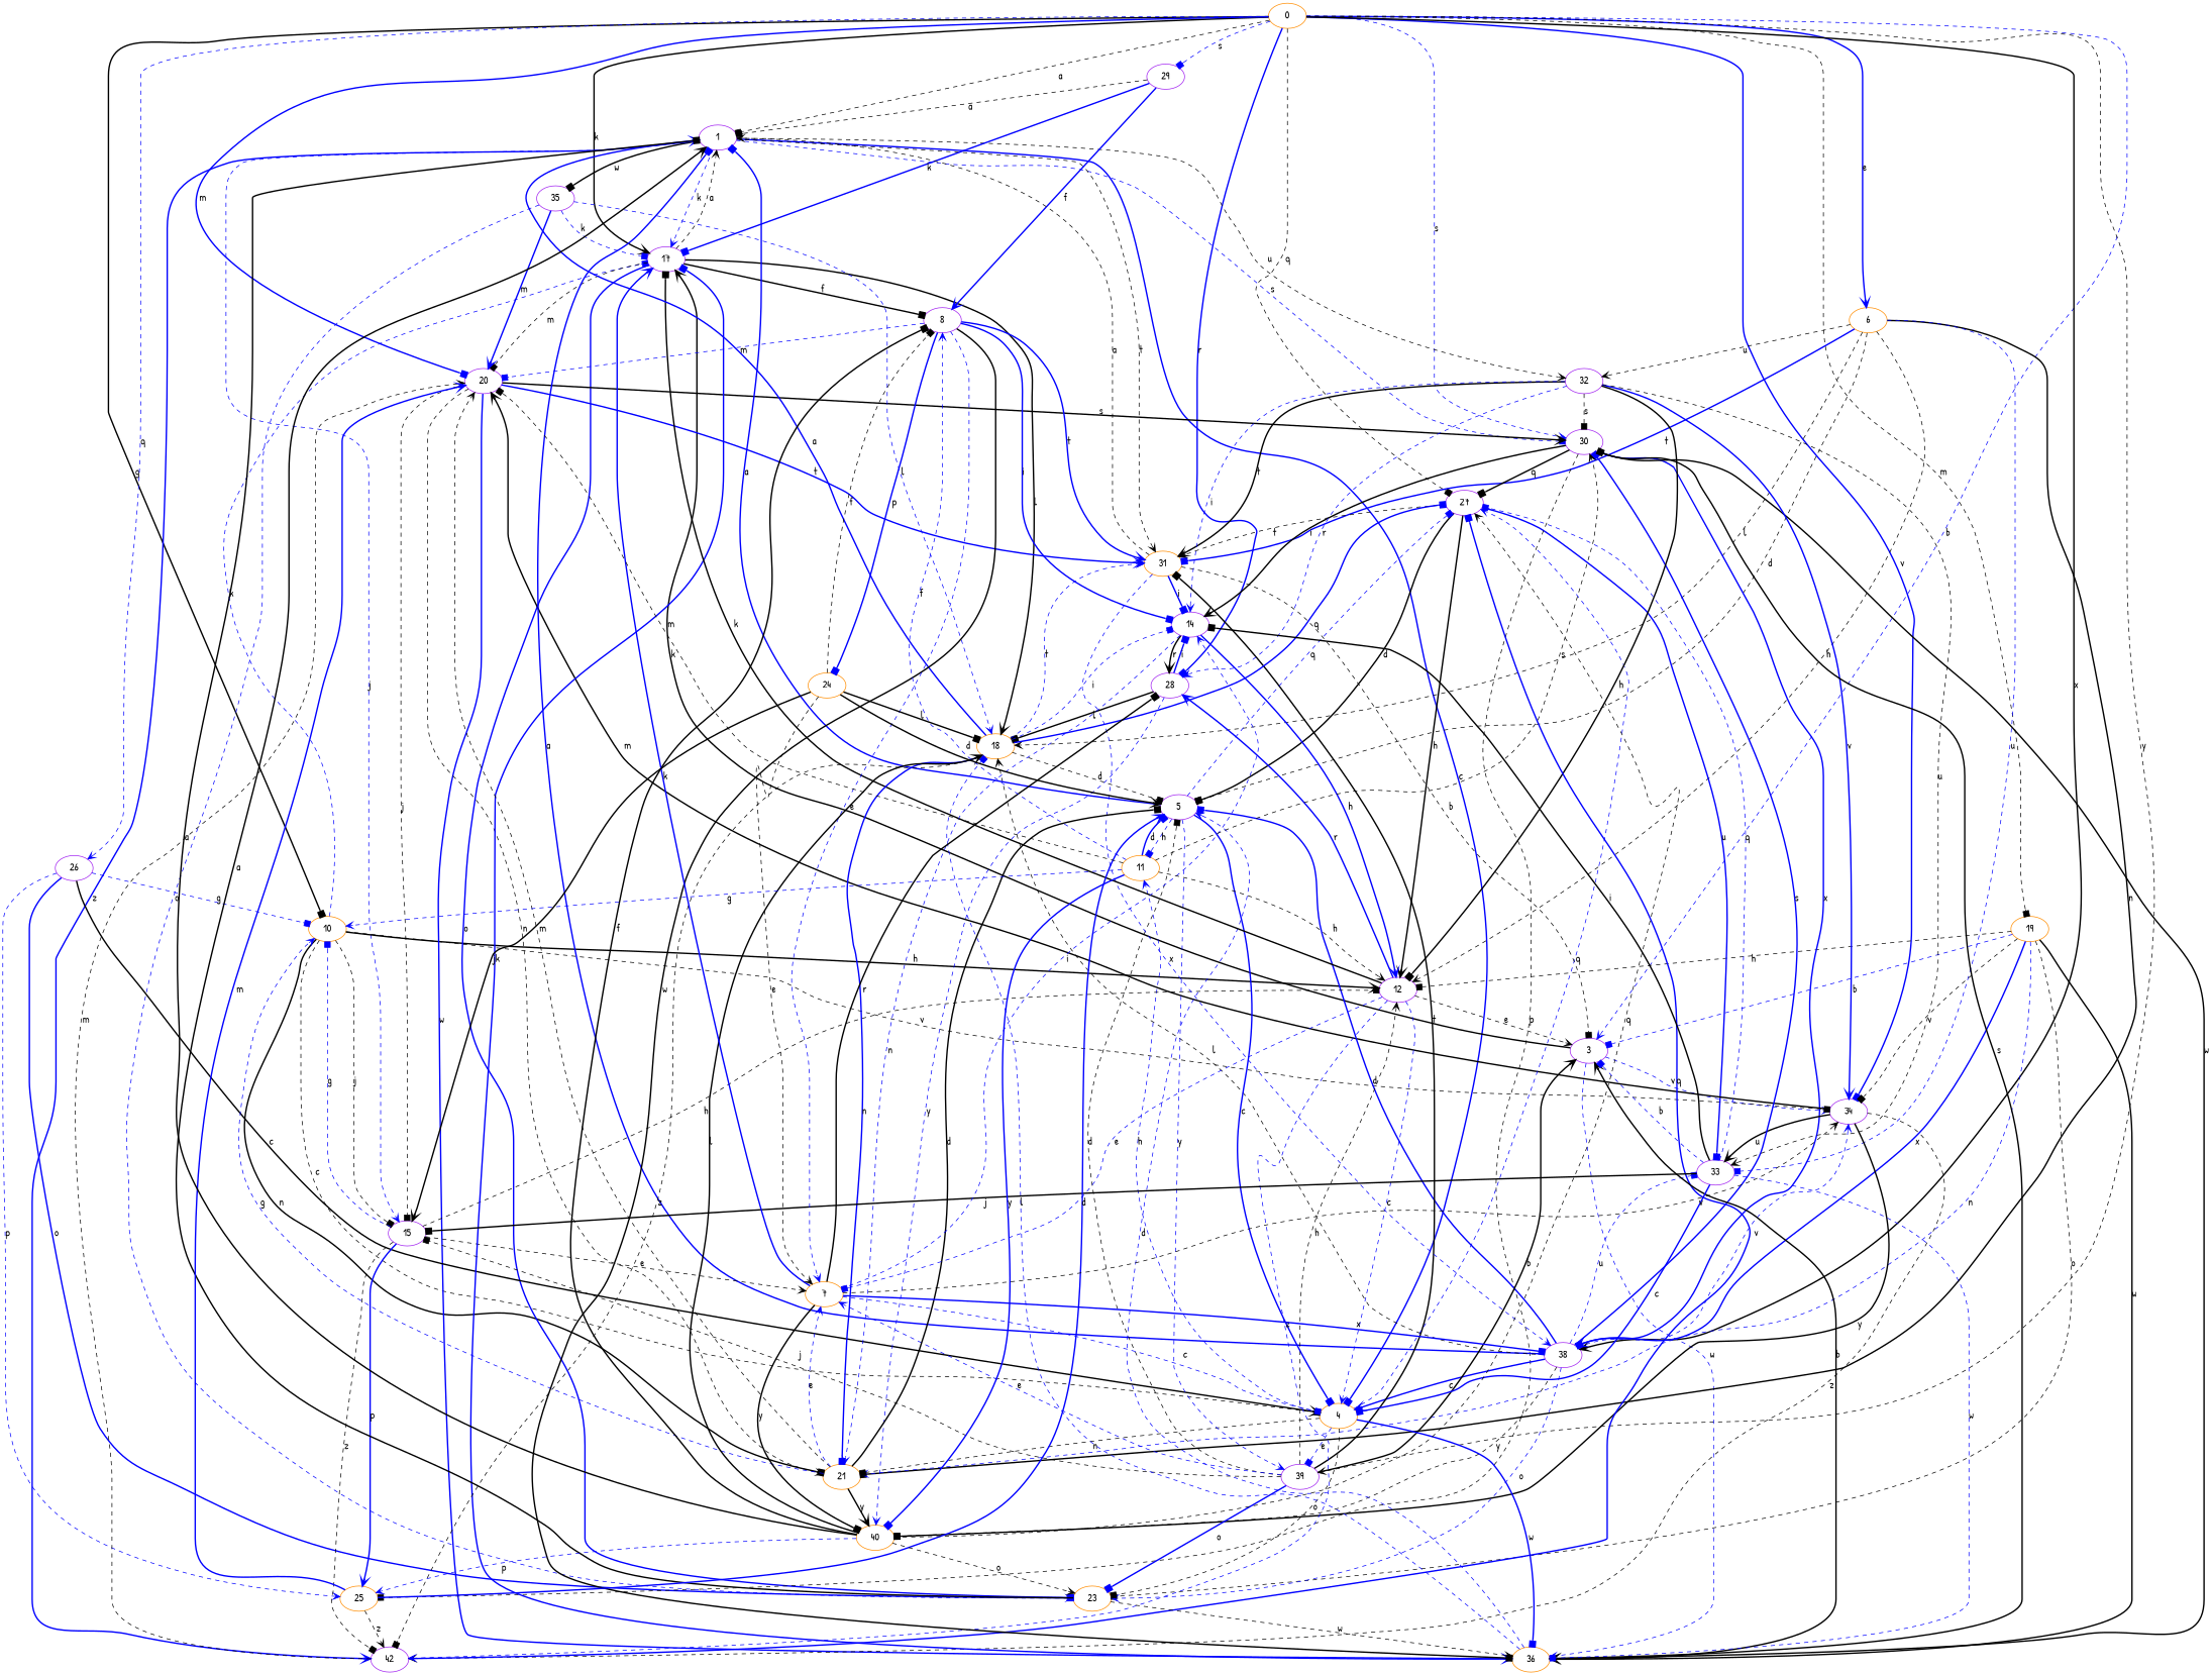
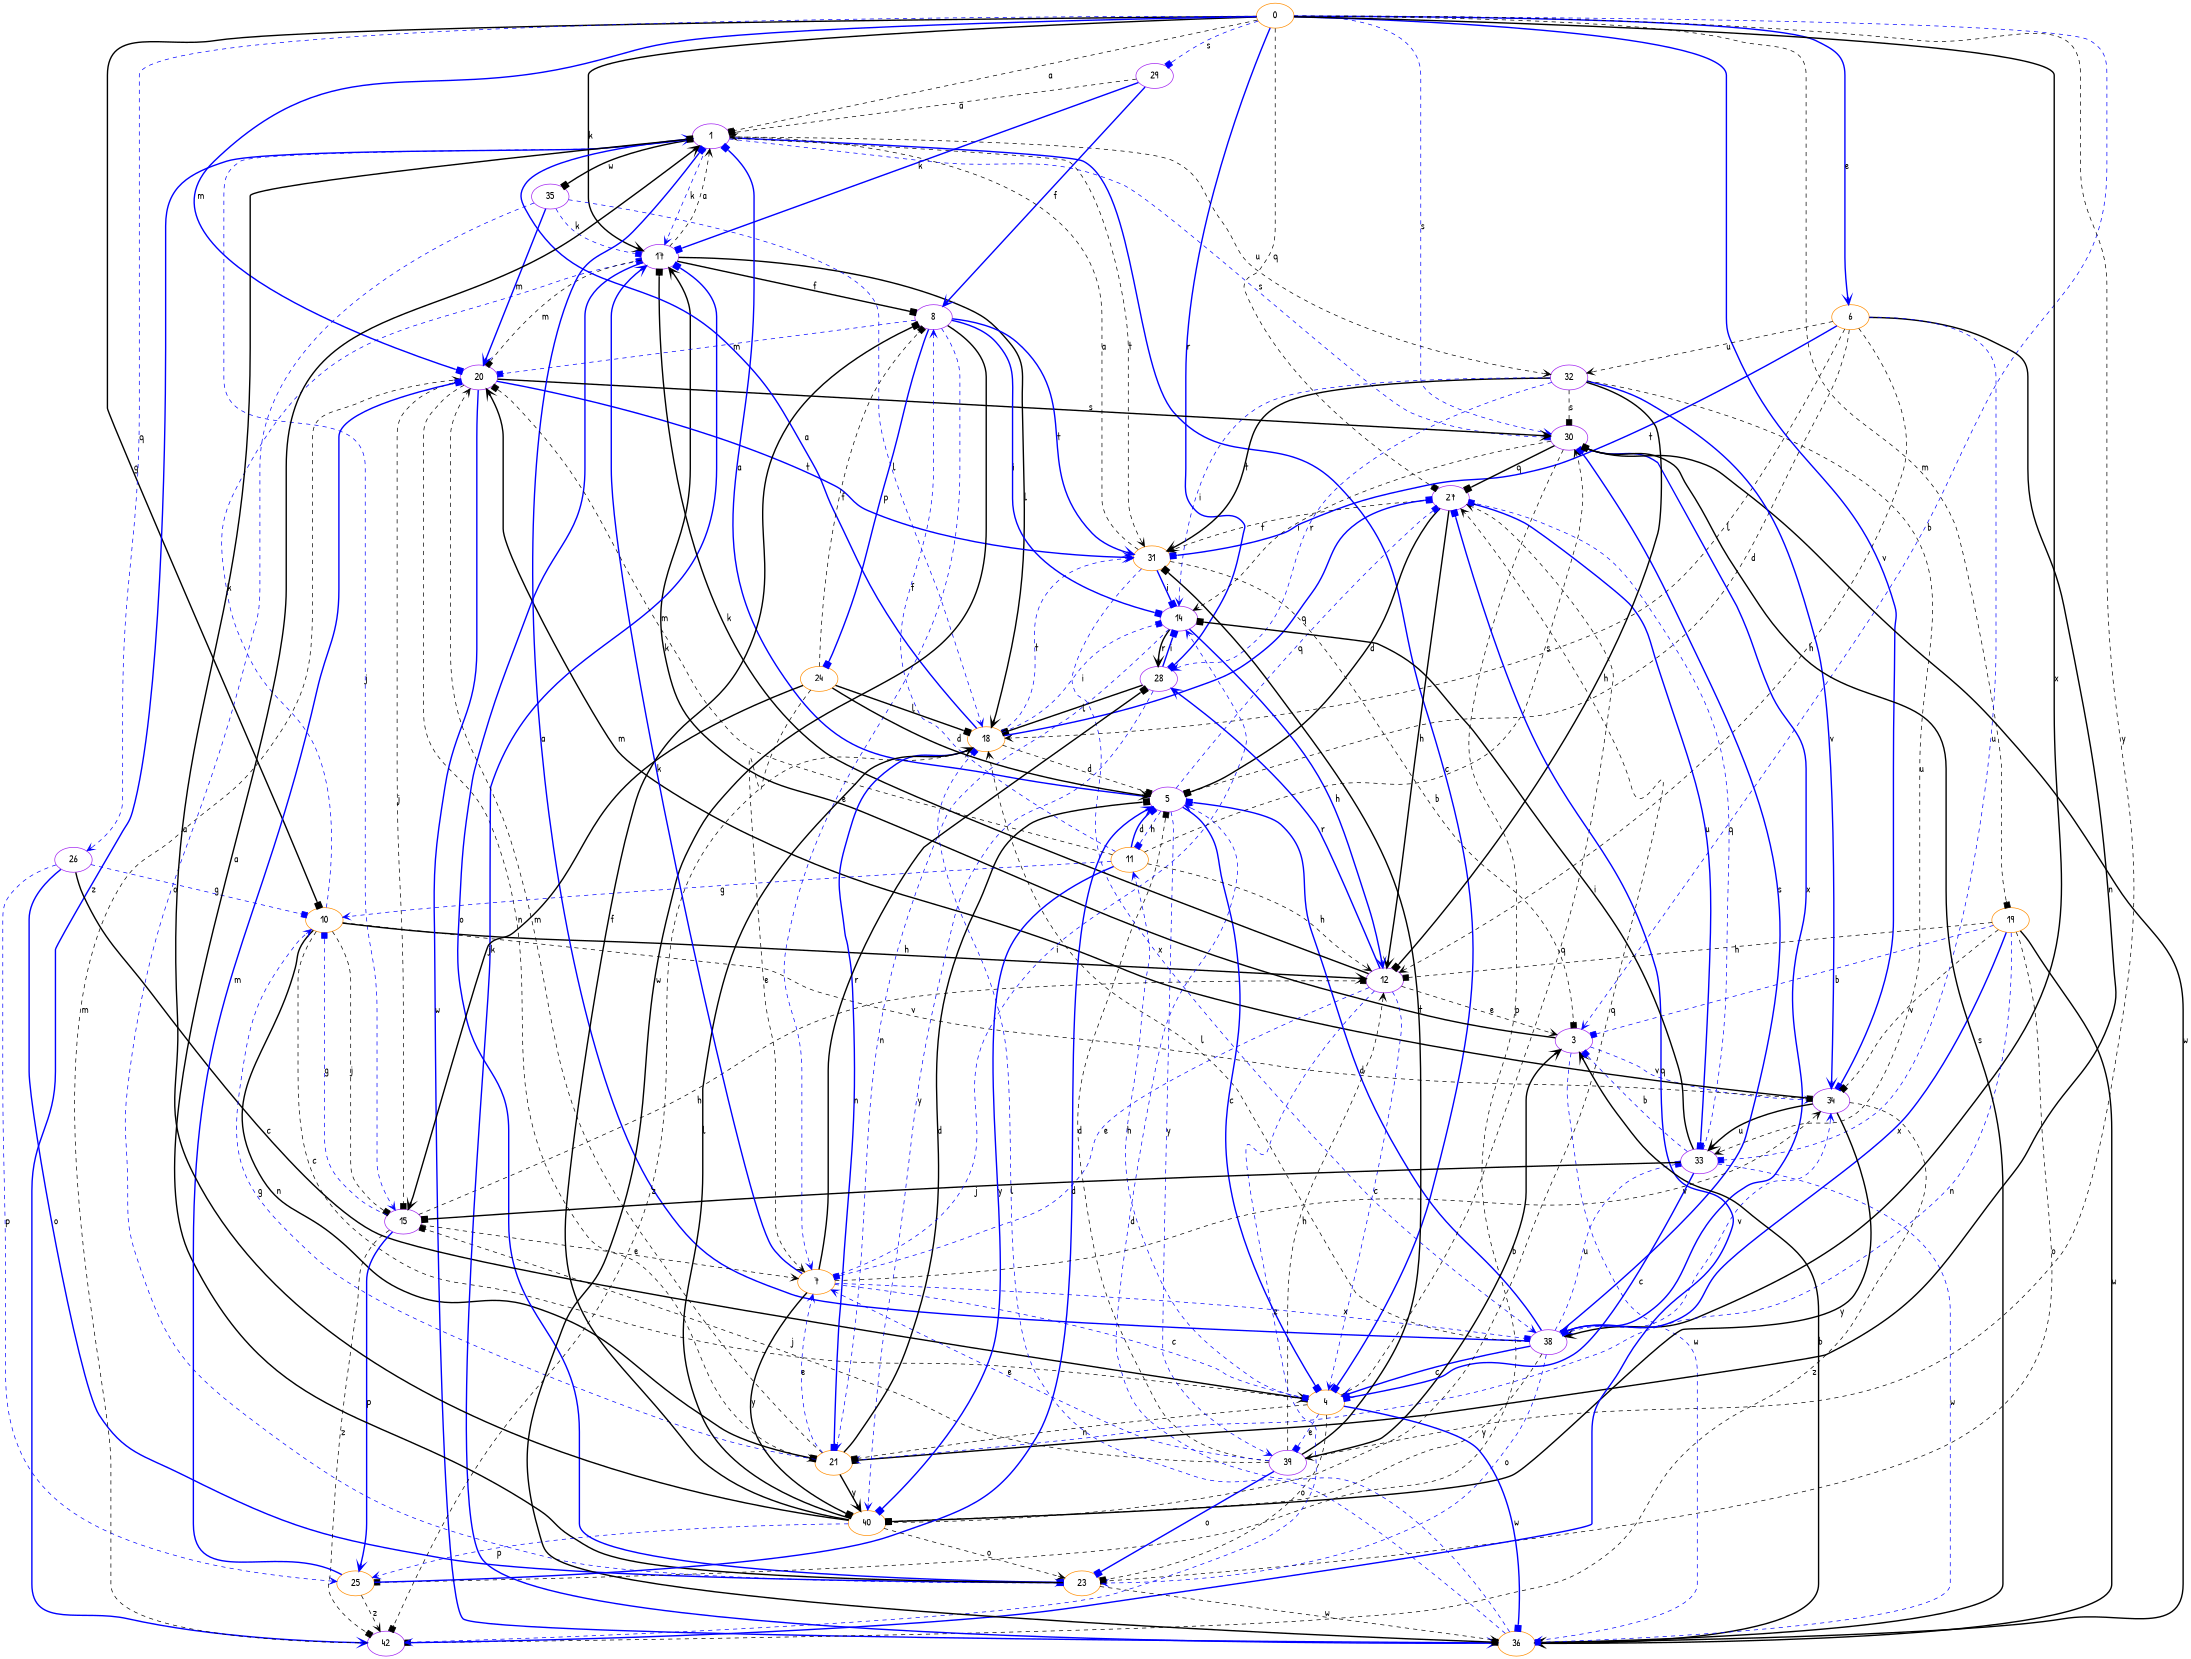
  strict digraph {
    fontname="Patrick Hand"
    node [color=purple fontname="Patrick Hand"]
    edge [arrowhead=box color=blue fontname="Patrick Hand" style=dashed]
    0 [color=darkorange]
    1
    3
    6 [color=darkorange]
    10 [color=darkorange]
    17
    19 [color=darkorange]
    20
    26
    27
    28
    29
    30
    34
    38
    39
    4 [color=darkorange]
    15
    31 [color=darkorange]
    32
    35
    42
    36 [color=darkorange]
    21 [color=darkorange]
    5
    12
    18 [color=darkorange]
    33
    23 [color=darkorange]
    8
    25 [color=darkorange]
    14
    40 [color=darkorange]
    7 [color=darkorange]
    11 [color=darkorange]
    24 [color=darkorange]
    0 -> 1 [color=black label=a]
    0 -> 3 [arrowhead=vee label=b]
    0 -> 6 [arrowhead=vee label=e style=bold]
    0 -> 10 [color=black label=g style=bold]
    0 -> 17 [arrowhead=vee color=black label=k style=bold]
    0 -> 19 [color=black label=m]
    0 -> 20 [label=m style=bold]
    0 -> 26 [arrowhead=vee label=q]
    0 -> 27 [color=black label=q]
    0 -> 28 [label=r style=bold]
    0 -> 29 [label=s]
    0 -> 30 [arrowhead=vee label=s]
    0 -> 34 [label=v style=bold]
    0 -> 38 [arrowhead=vee color=black label=x style=bold]
    0 -> 39 [arrowhead=vee color=black label=y]
    1 -> 17 [arrowhead=vee label=k]
    1 -> 30 [label=s]
    1 -> 4 [label=c style=bold]
    1 -> 15 [arrowhead=vee label=j]
    1 -> 31 [arrowhead=vee color=black label=t]
    1 -> 32 [arrowhead=vee color=black label=u]
    1 -> 35 [color=black label=w style=bold]
    1 -> 42 [arrowhead=vee label=z style=bold]
    3 -> 17 [arrowhead=vee color=black label=k style=bold]
    3 -> 34 [arrowhead=vee label=v]
    3 -> 36 [arrowhead=vee label=w]
    6 -> 31 [label=t style=bold]
    6 -> 32 [arrowhead=vee color=black label=u]
    6 -> 21 [color=black label=n style=bold]
    6 -> 5 [color=black label=d]
    6 -> 12 [arrowhead=vee color=black label=h]
    6 -> 18 [arrowhead=vee color=black label=l]
    6 -> 33 [label=u]
    10 -> 17 [label=k]
    10 -> 34 [color=black label=v]
    10 -> 4 [color=black label=c]
    10 -> 15 [color=black label=j]
    10 -> 21 [color=black label=n style=bold]
    10 -> 12 [arrowhead=vee color=black label=h style=bold]
    17 -> 1 [arrowhead=vee color=black label=a]
    17 -> 20 [color=black label=m]
    17 -> 18 [arrowhead=vee color=black label=l style=bold]
    17 -> 23 [label=o style=bold]
    17 -> 8 [color=black label=f style=bold]
    19 -> 3 [label=b]
    19 -> 34 [color=black label=v]
    19 -> 38 [label=x style=bold]
    19 -> 36 [arrowhead=vee color=black label=w style=bold]
    19 -> 21 [arrowhead=vee label=n]
    19 -> 12 [color=black label=h]
    19 -> 23 [color=black label=o]
    20 -> 30 [arrowhead=vee color=black label=s style=bold]
    20 -> 15 [color=black label=j]
    20 -> 31 [arrowhead=vee label=t style=bold]
    20 -> 36 [arrowhead=vee label=w style=bold]
    20 -> 21 [arrowhead=vee color=black label=n]
    26 -> 10 [label=g]
    26 -> 4 [arrowhead=vee color=black label=c style=bold]
    26 -> 23 [label=o style=bold]
    26 -> 25 [arrowhead=vee label=p]
    27 -> 31 [arrowhead=vee color=black label=t]
    27 -> 5 [color=black label=d style=bold]
    27 -> 12 [arrowhead=vee color=black label=h style=bold]
    27 -> 33 [label=u style=bold]
    28 -> 18 [color=black label=l style=bold]
    28 -> 14 [label=i style=bold]
    28 -> 40 [arrowhead=vee label=y]
    29 -> 1 [color=black label=a]
    29 -> 17 [label=k style=bold]
    29 -> 8 [arrowhead=vee label=f style=bold]
    30 -> 27 [color=black label=q style=bold]
    30 -> 38 [arrowhead=vee label=x style=bold]
    30 -> 36 [arrowhead=vee color=black label=w style=bold]
    30 -> 25 [color=black label=p]
-   30 -> 14 [arrowhead=vee color=black label=i style=bold]
+   30 -> 14 [arrowhead=vee color=black label=i]
    34 -> 20 [arrowhead=vee color=black label=m style=bold]
-   34 -> 42 [arrowhead=vee color=black label=z]
+   34 -> 42 [color=black label=z]
    34 -> 33 [arrowhead=vee color=black label=u style=bold]
    34 -> 40 [color=black label=y style=bold]
    38 -> 1 [label=a style=bold]
    38 -> 30 [label=s style=bold]
    38 -> 34 [arrowhead=vee label=v]
    38 -> 4 [arrowhead=vee label=c style=bold]
    38 -> 5 [label=d style=bold]
    38 -> 18 [arrowhead=vee color=black label=l]
    38 -> 33 [label=u]
    38 -> 23 [arrowhead=vee label=o]
    38 -> 40 [color=black label=y]
    39 -> 3 [arrowhead=vee color=black label=b style=bold]
    39 -> 15 [color=black label=j]
    39 -> 31 [color=black label=t style=bold]
    39 -> 5 [color=black label=d]
    39 -> 12 [arrowhead=vee color=black label=h]
    39 -> 23 [label=o style=bold]
    39 -> 7 [arrowhead=vee label=e]
-   4 -> 27 [arrowhead=vee label=q]
+   4 -> 27 [arrowhead=vee color=black label=q]
    4 -> 39 [label=e]
    4 -> 36 [label=w style=bold]
    4 -> 21 [color=black label=n]
    4 -> 23 [color=black label=o]
    4 -> 11 [arrowhead=vee label=h]
    15 -> 10 [label=g]
    15 -> 42 [color=black label=z]
    15 -> 12 [color=black label=h]
    15 -> 25 [arrowhead=vee label=p style=bold]
    15 -> 7 [arrowhead=vee color=black label=e]
    31 -> 1 [arrowhead=vee color=black label=a]
    31 -> 3 [color=black label=b]
    31 -> 38 [arrowhead=vee label=x]
    31 -> 14 [label=i style=bold]
    32 -> 28 [arrowhead=vee label=r]
    32 -> 30 [color=black label=s]
    32 -> 34 [arrowhead=vee label=v style=bold]
    32 -> 31 [arrowhead=vee color=black label=t style=bold]
    32 -> 12 [color=black label=h style=bold]
    32 -> 33 [arrowhead=vee color=black label=u]
    32 -> 14 [arrowhead=vee label=i]
    35 -> 17 [label=k]
    35 -> 20 [arrowhead=vee label=m style=bold]
    35 -> 18 [arrowhead=vee label=l]
    35 -> 23 [arrowhead=vee label=o]
    42 -> 20 [arrowhead=vee color=black label=m]
    42 -> 27 [label=q style=bold]
    36 -> 3 [arrowhead=vee color=black label=b style=bold]
    36 -> 17 [label=k style=bold]
    36 -> 30 [color=black label=s style=bold]
    36 -> 5 [arrowhead=vee label=d]
    36 -> 18 [label=l]
    21 -> 10 [arrowhead=vee label=g]
    21 -> 20 [arrowhead=vee color=black label=m]
    21 -> 5 [color=black label=d style=bold]
    21 -> 40 [arrowhead=vee color=black label=y style=bold]
    21 -> 7 [arrowhead=vee label=e]
    5 -> 1 [label=a style=bold]
    5 -> 27 [label=q]
    5 -> 39 [arrowhead=vee label=y]
    5 -> 4 [label=c style=bold]
    5 -> 11 [label=h]
    12 -> 3 [arrowhead=vee color=black label=e]
    12 -> 17 [color=black label=k style=bold]
    12 -> 28 [arrowhead=vee label=r style=bold]
    12 -> 4 [arrowhead=vee label=c]
    12 -> 42 [arrowhead=vee label=z]
    12 -> 7 [label=e]
    18 -> 1 [arrowhead=vee label=a style=bold]
    18 -> 27 [label=q style=bold]
    18 -> 31 [arrowhead=vee label=t]
    18 -> 42 [color=black label=z]
    18 -> 21 [label=n style=bold]
    18 -> 5 [color=black label=d]
    18 -> 14 [label=i]
    33 -> 3 [label=b]
    33 -> 27 [label=q]
    33 -> 4 [label=c style=bold]
    33 -> 15 [color=black label=j style=bold]
    33 -> 36 [label=w]
    33 -> 14 [color=black label=i style=bold]
    23 -> 1 [arrowhead=vee color=black label=a style=bold]
    23 -> 36 [arrowhead=vee color=black label=w]
    8 -> 20 [label=m]
    8 -> 31 [arrowhead=vee label=t style=bold]
    8 -> 36 [color=black label=w style=bold]
    8 -> 14 [label=i style=bold]
    8 -> 7 [arrowhead=vee label=e]
    8 -> 24 [label=p style=bold]
-   25 -> 20 [arrowhead=vee label=m style=bold]
+   25 -> 20 [label=m style=bold]
    25 -> 42 [arrowhead=vee color=black label=z]
    25 -> 5 [arrowhead=vee label=d style=bold]
    14 -> 28 [arrowhead=vee color=black label=r style=bold]
    14 -> 21 [arrowhead=vee label=n]
    14 -> 12 [arrowhead=vee label=h style=bold]
    40 -> 1 [color=black label=a style=bold]
    40 -> 27 [arrowhead=vee color=black label=q]
    40 -> 18 [arrowhead=vee color=black label=l style=bold]
    40 -> 23 [arrowhead=vee color=black label=o]
    40 -> 8 [color=black label=f style=bold]
    40 -> 25 [arrowhead=vee label=p]
    7 -> 17 [arrowhead=vee label=k style=bold]
    7 -> 28 [color=black label=r style=bold]
    7 -> 34 [arrowhead=vee color=black label=v]
-   7 -> 38 [label=x style=bold]
+   7 -> 38 [label=x]
    7 -> 4 [label=c]
    7 -> 14 [arrowhead=vee label=i]
    7 -> 40 [color=black label=y style=bold]
    11 -> 10 [arrowhead=vee label=g]
    11 -> 20 [color=black label=m]
    11 -> 30 [arrowhead=vee color=black label=s]
    11 -> 5 [label=d style=bold]
    11 -> 12 [arrowhead=vee color=black label=h]
    11 -> 8 [arrowhead=vee label=f]
    11 -> 40 [label=y style=bold]
    24 -> 15 [arrowhead=vee color=black label=j style=bold]
    24 -> 5 [arrowhead=vee color=black label=d style=bold]
    24 -> 18 [color=black label=l style=bold]
    24 -> 8 [color=black label=f]
    24 -> 7 [arrowhead=vee color=black label=e]
  }
